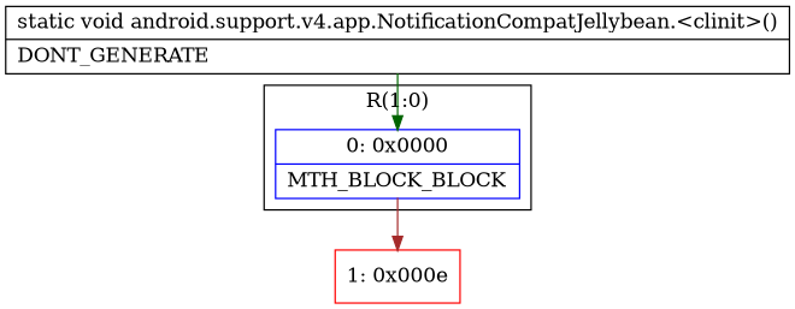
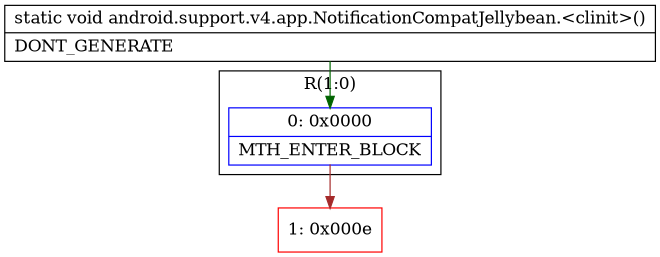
  digraph {
    node [shape=record]
-   n1 [color=blue label="{0\:\ 0x0000|MTH_BLOCK_BLOCK\l}"]
+   n1 [color=blue label="{0\:\ 0x0000|MTH_ENTER_BLOCK\l}"]
    n2 [color=red label="{1\:\ 0x000e}"]
    n3 [label="{static void android.support.v4.app.NotificationCompatJellybean.\<clinit\>()  | DONT_GENERATE\l}"]
    subgraph cluster_1 {
      label="R(1:0)"
      n1
    }
    n1 -> n2 [color=brown]
    n3 -> n1 [color=darkgreen]
  }
